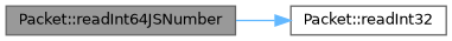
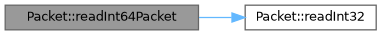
  digraph {
    rankdir=LR
    node [fontname=Helvetica fontsize=10 shape=box style=filled]
-   n1 [color=gray40 fillcolor=grey60 fontcolor=black height=0.2 label="Packet::readInt64JSNumber" width=0.4]
+   n1 [color=gray40 fillcolor=grey60 fontcolor=black height=0.2 label="Packet::readInt64Packet" width=0.4]
    n2 [color=grey40 fillcolor=white height=0.2 label="Packet::readInt32" width=0.4]
    n1 -> n2 [color=steelblue1 fontname=Helvetica fontsize=10 labelfontname=Helvetica labelfontsize=10 style=solid]
  }
